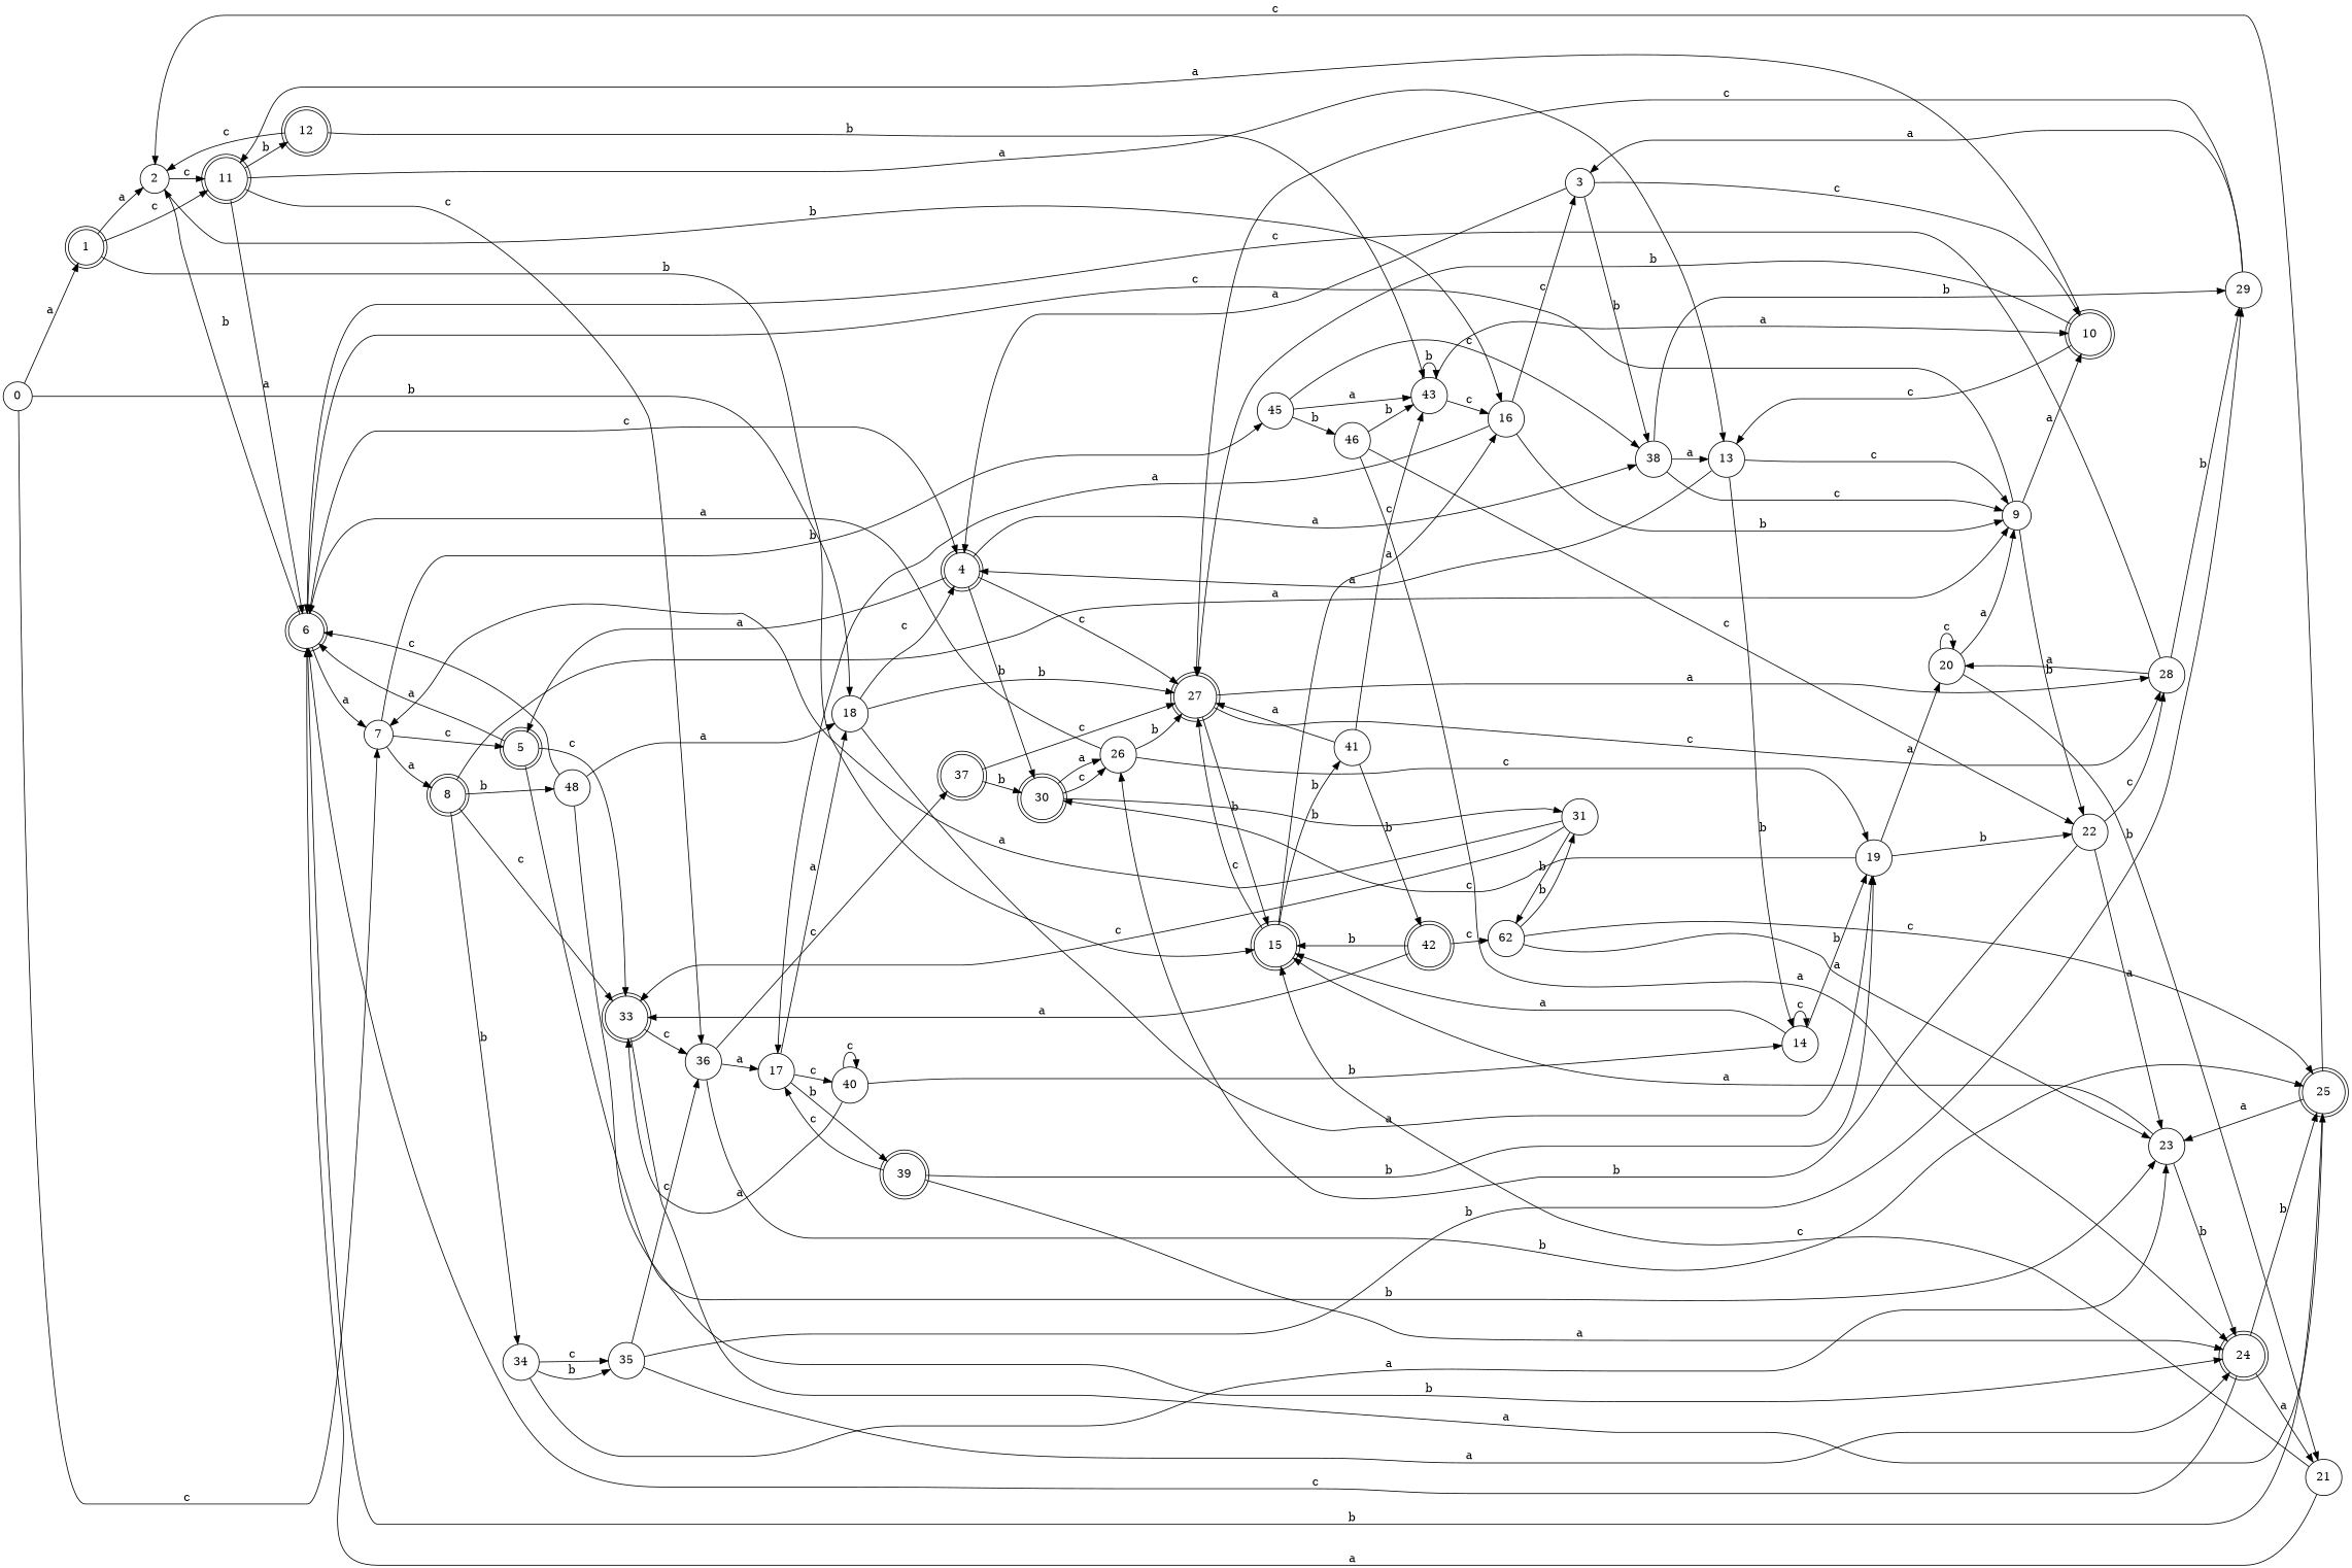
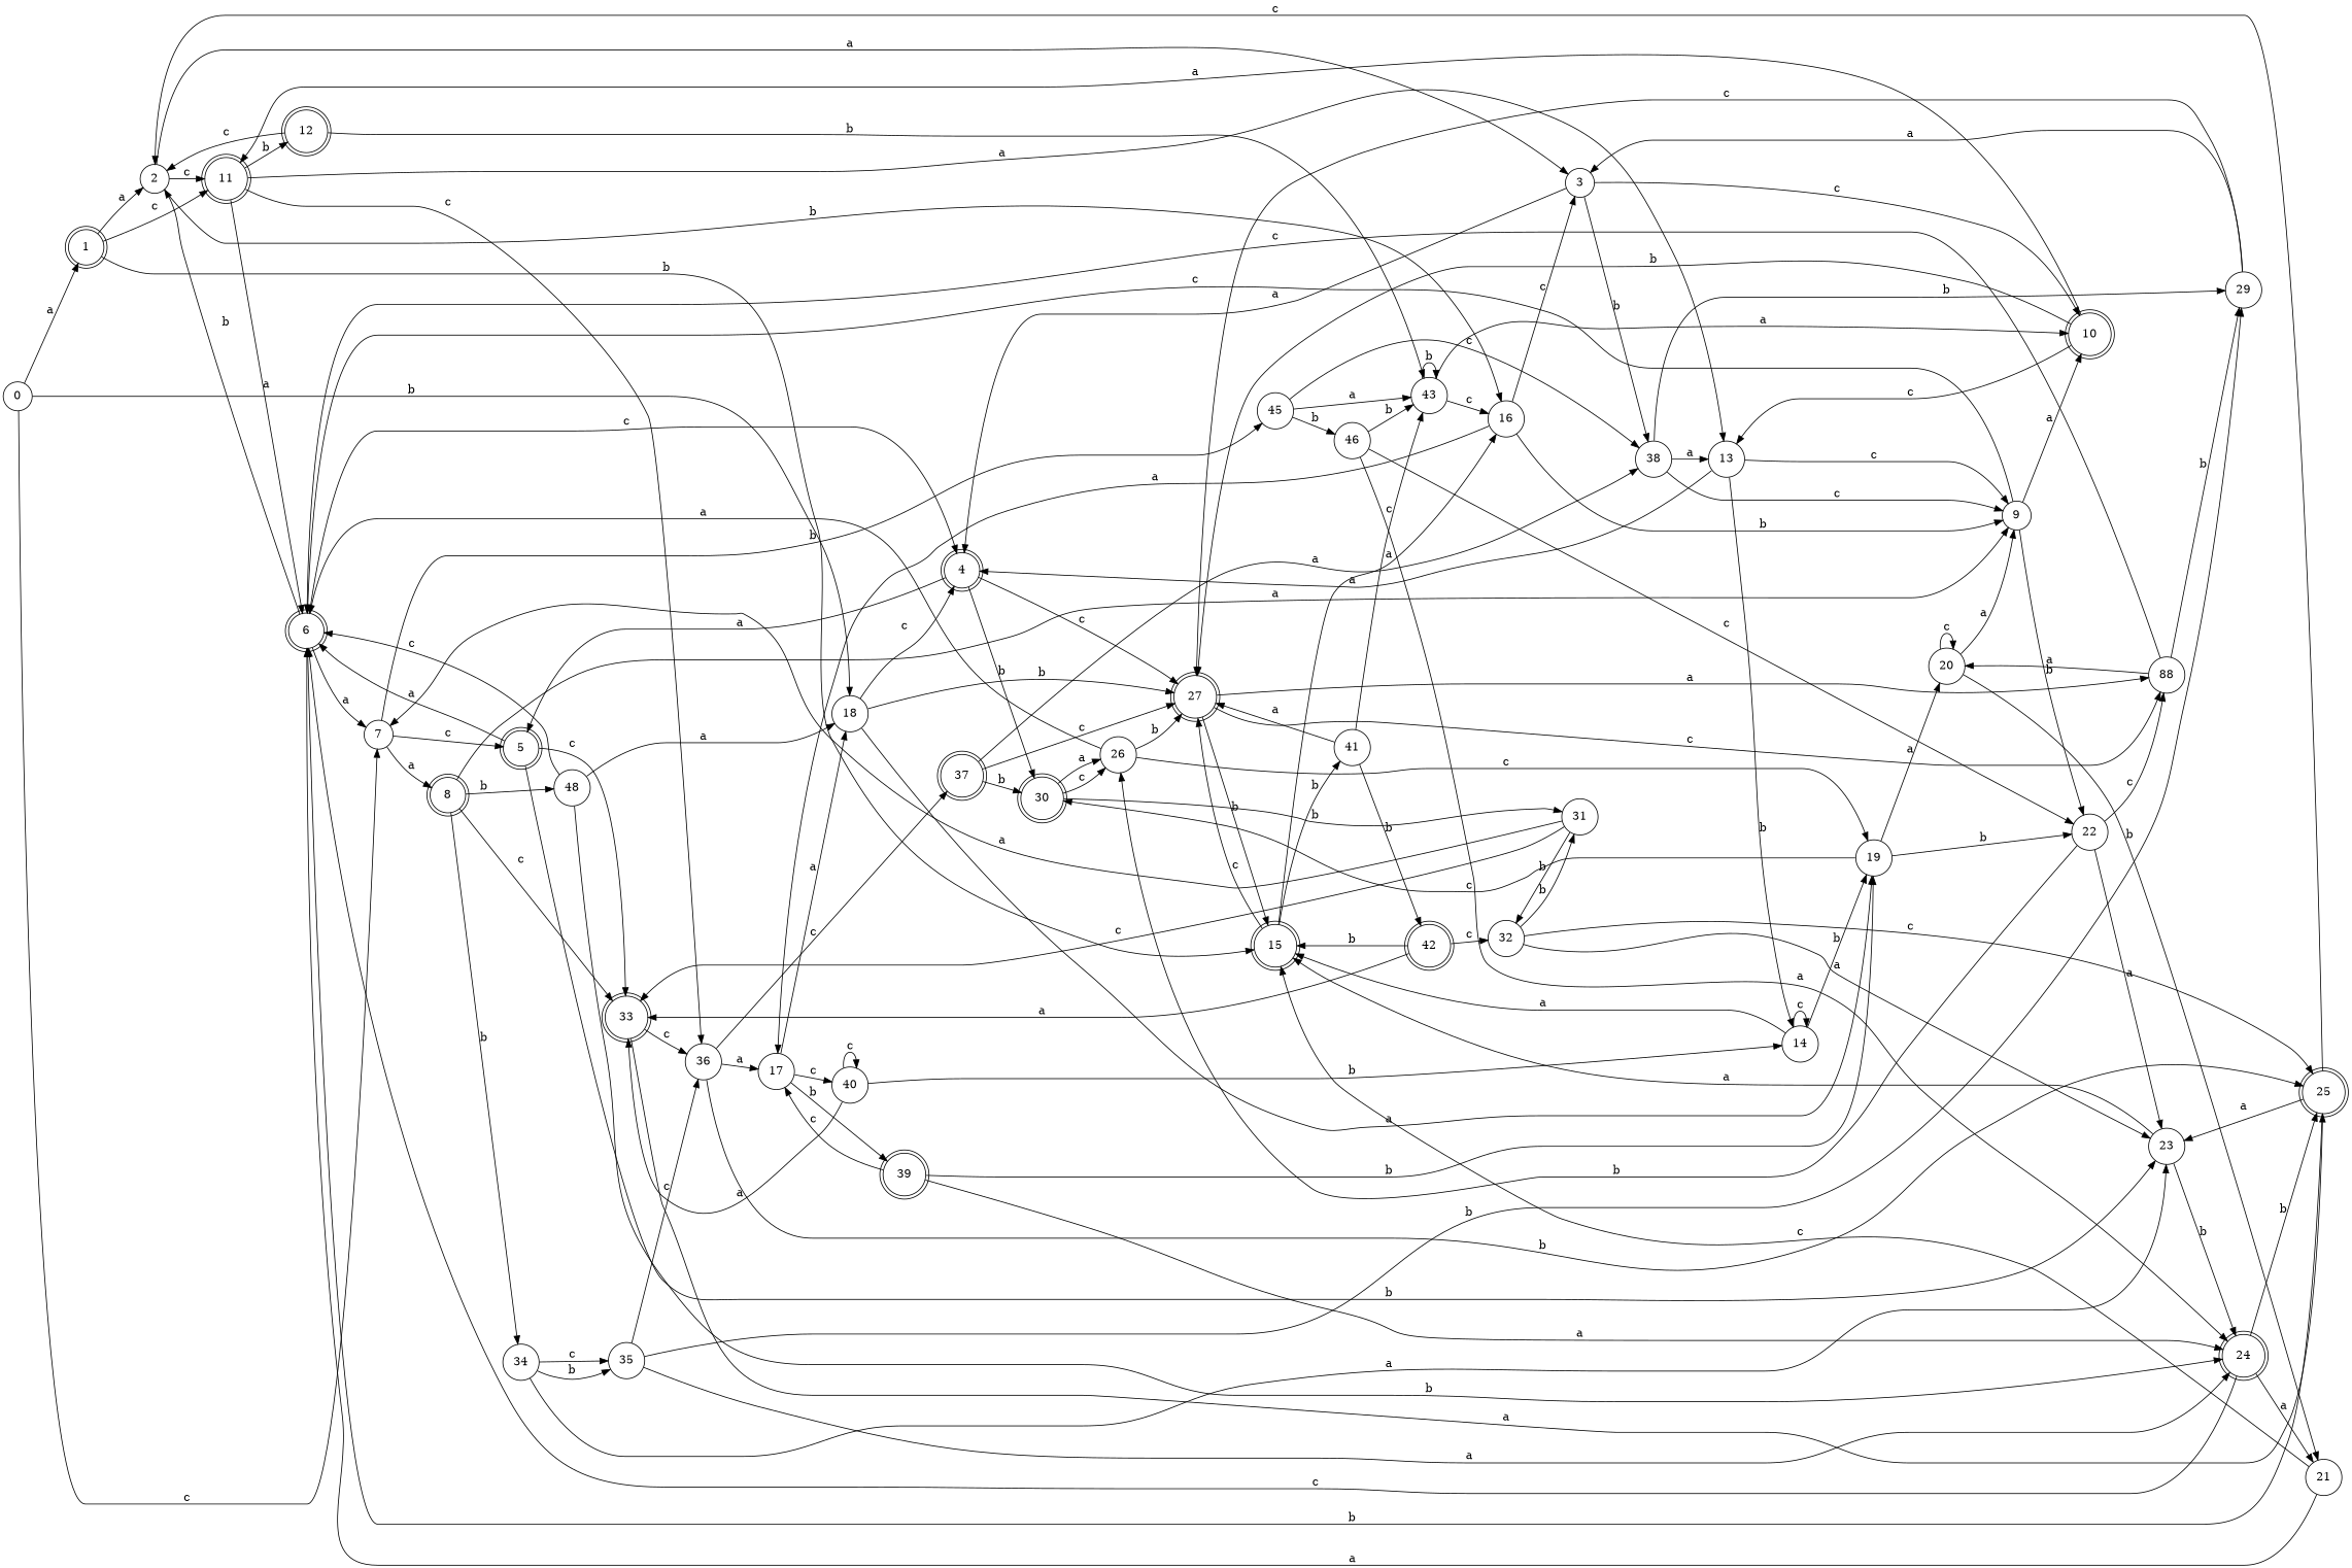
  digraph {
    rankdir=LR
    node [color=black fillcolor=white shape=circle style=filled]
    n1 [label=0]
    n2 [label=1 shape=doublecircle style="rounded,filled"]
    n3 [label=7]
    n4 [label=18]
    n5 [label=2]
    n6 [label=11 shape=doublecircle style="rounded,filled"]
    n7 [label=15 shape=doublecircle style="rounded,filled"]
    n8 [label=5 shape=doublecircle style="rounded,filled"]
    n9 [label=8 shape=doublecircle style="rounded,filled"]
    n10 [label=45]
    n11 [label=4 shape=doublecircle style="rounded,filled"]
    n12 [label=27 shape=doublecircle style="rounded,filled"]
    n13 [label=19]
    n14 [label=3]
    n15 [label=16]
    n16 [label=6 shape=doublecircle style="rounded,filled"]
    n17 [label=13]
    n18 [label=12 shape=doublecircle style="rounded,filled"]
    n19 [label=36]
    n20 [label=41]
    n21 [label=10 shape=doublecircle style="rounded,filled"]
    n22 [label=38]
    n23 [label=9]
    n24 [label=17]
    n25 [label=30 shape=doublecircle style="rounded,filled"]
    n26 [label=29]
    n27 [label=23]
    n28 [label=33 shape=doublecircle style="rounded,filled"]
-   n29 [label=28]
+   n29 [label=88]
    n30 [label=26]
    n31 [label=31]
    n32 [label=24 shape=doublecircle style="rounded,filled"]
    n33 [label=25 shape=doublecircle style="rounded,filled"]
    n34 [label=48]
    n35 [label=34]
    n36 [label=43]
    n37 [label=46]
    n38 [label=22]
    n39 [label=14]
    n40 [label=37 shape=doublecircle style="rounded,filled"]
    n41 [label=20]
    n42 [label=42 shape=doublecircle style="rounded,filled"]
    n43 [label=39 shape=doublecircle style="rounded,filled"]
    n44 [label=40]
    n45 [label=21]
-   n46 [label=62]
+   n46 [label=32]
    n47 [label=35]
    n1 -> n2 [label=a]
    n1 -> n3 [label=c]
    n1 -> n4 [label=b]
    n2 -> n5 [label=a]
    n2 -> n6 [label=c]
    n2 -> n7 [label=b]
    n3 -> n8 [label=c]
    n3 -> n9 [label=a]
    n3 -> n10 [label=b]
    n4 -> n11 [label=c]
    n4 -> n12 [label=b]
    n4 -> n13 [label=a]
    n5 -> n6 [label=c]
+   n5 -> n14 [label=a]
    n5 -> n15 [label=b]
    n6 -> n16 [label=a]
    n6 -> n17 [label=a]
    n6 -> n18 [label=b]
    n6 -> n19 [label=c]
    n7 -> n12 [label=c]
    n7 -> n15 [label=a]
    n7 -> n20 [label=b]
    n8 -> n16 [label=a]
    n8 -> n27 [label=b]
    n8 -> n28 [label=c]
    n9 -> n23 [label=a]
    n9 -> n28 [label=c]
    n9 -> n34 [label=b]
    n9 -> n35 [label=b]
    n10 -> n22 [label=c]
    n10 -> n36 [label=a]
    n10 -> n37 [label=b]
    n11 -> n8 [label=a]
    n11 -> n12 [label=c]
    n11 -> n25 [label=b]
    n12 -> n7 [label=b]
    n12 -> n29 [label=a]
    n12 -> n29 [label=c]
    n13 -> n25 [label=c]
    n13 -> n38 [label=b]
    n13 -> n41 [label=a]
    n14 -> n11 [label=a]
    n14 -> n21 [label=c]
    n14 -> n22 [label=b]
    n15 -> n14 [label=c]
    n15 -> n23 [label=b]
    n15 -> n24 [label=a]
    n16 -> n3 [label=a]
    n16 -> n5 [label=b]
    n16 -> n11 [label=c]
    n17 -> n11 [label=a]
    n17 -> n23 [label=c]
    n17 -> n39 [label=b]
    n18 -> n5 [label=c]
    n18 -> n36 [label=b]
    n19 -> n24 [label=a]
    n19 -> n33 [label=b]
    n19 -> n40 [label=c]
    n20 -> n12 [label=a]
    n20 -> n36 [label=c]
    n20 -> n42 [label=b]
    n21 -> n6 [label=a]
    n21 -> n12 [label=b]
    n21 -> n17 [label=c]
    n22 -> n17 [label=a]
    n22 -> n23 [label=c]
    n22 -> n26 [label=b]
    n23 -> n16 [label=c]
    n23 -> n21 [label=a]
    n23 -> n38 [label=b]
    n24 -> n4 [label=a]
    n24 -> n43 [label=b]
    n24 -> n44 [label=c]
    n25 -> n30 [label=a]
    n25 -> n30 [label=c]
    n25 -> n31 [label=b]
    n26 -> n12 [label=c]
    n26 -> n14 [label=a]
    n27 -> n7 [label=a]
    n27 -> n32 [label=b]
    n28 -> n19 [label=c]
    n28 -> n33 [label=a]
    n29 -> n16 [label=c]
    n29 -> n26 [label=b]
    n29 -> n41 [label=a]
    n30 -> n12 [label=b]
    n30 -> n13 [label=c]
    n30 -> n16 [label=a]
    n31 -> n3 [label=a]
    n31 -> n28 [label=c]
    n31 -> n46 [label=b]
    n32 -> n16 [label=c]
    n32 -> n33 [label=b]
    n32 -> n45 [label=a]
    n33 -> n5 [label=c]
    n33 -> n16 [label=b]
    n33 -> n27 [label=a]
    n34 -> n4 [label=a]
    n34 -> n16 [label=c]
    n34 -> n32 [label=b]
    n35 -> n27 [label=a]
    n35 -> n47 [label=b]
    n35 -> n47 [label=c]
    n36 -> n15 [label=c]
    n36 -> n21 [label=a]
    n36 -> n36 [label=b]
    n37 -> n32 [label=a]
    n37 -> n36 [label=b]
    n37 -> n38 [label=c]
    n38 -> n27 [label=a]
    n38 -> n29 [label=c]
    n38 -> n30 [label=b]
    n39 -> n7 [label=a]
    n39 -> n13 [label=b]
    n39 -> n39 [label=c]
    n40 -> n12 [label=c]
-   n11 -> n22 [label=a]
+   n40 -> n22 [label=a]
    n40 -> n25 [label=b]
    n41 -> n23 [label=a]
    n41 -> n41 [label=c]
    n41 -> n45 [label=b]
    n42 -> n7 [label=b]
    n42 -> n28 [label=a]
    n42 -> n46 [label=c]
    n43 -> n13 [label=b]
    n43 -> n24 [label=c]
    n43 -> n32 [label=a]
    n44 -> n28 [label=a]
    n44 -> n39 [label=b]
    n44 -> n44 [label=c]
    n45 -> n7 [label=c]
    n45 -> n16 [label=a]
    n46 -> n27 [label=a]
    n46 -> n31 [label=b]
    n46 -> n33 [label=c]
    n47 -> n19 [label=c]
    n47 -> n26 [label=b]
    n47 -> n32 [label=a]
  }
